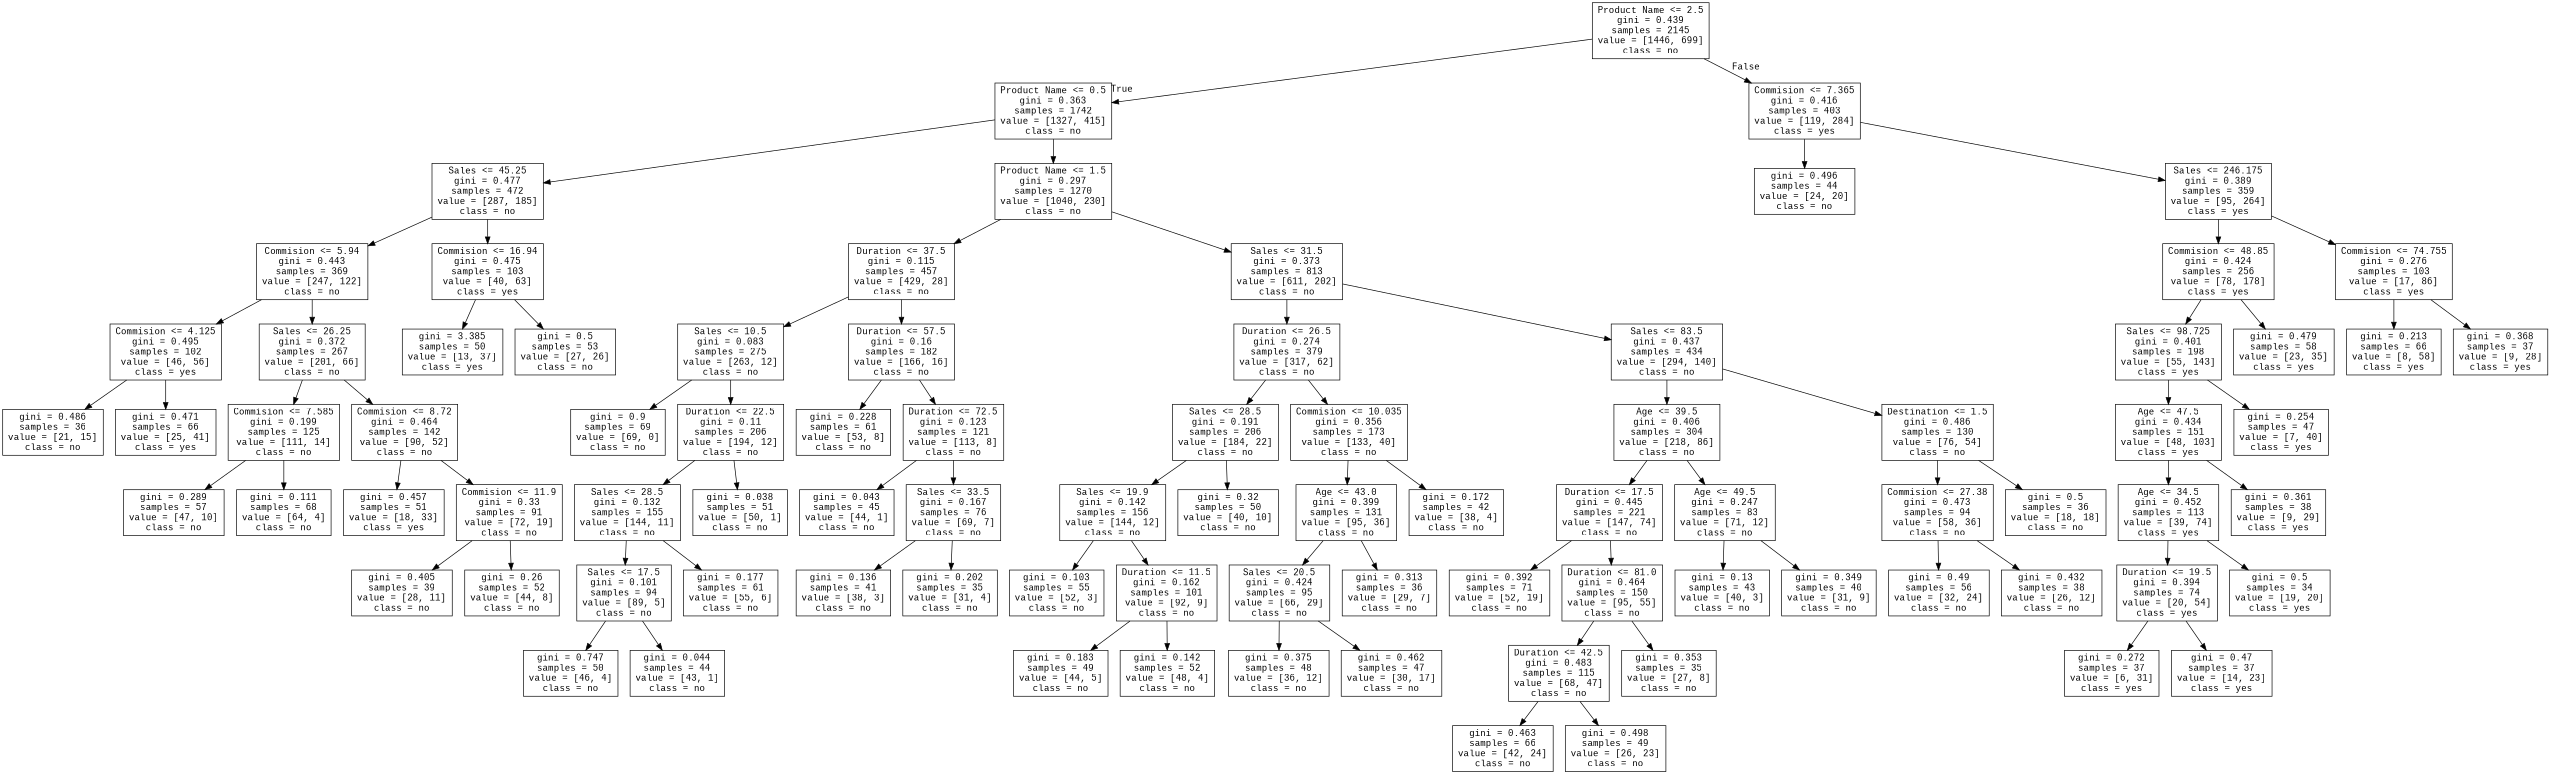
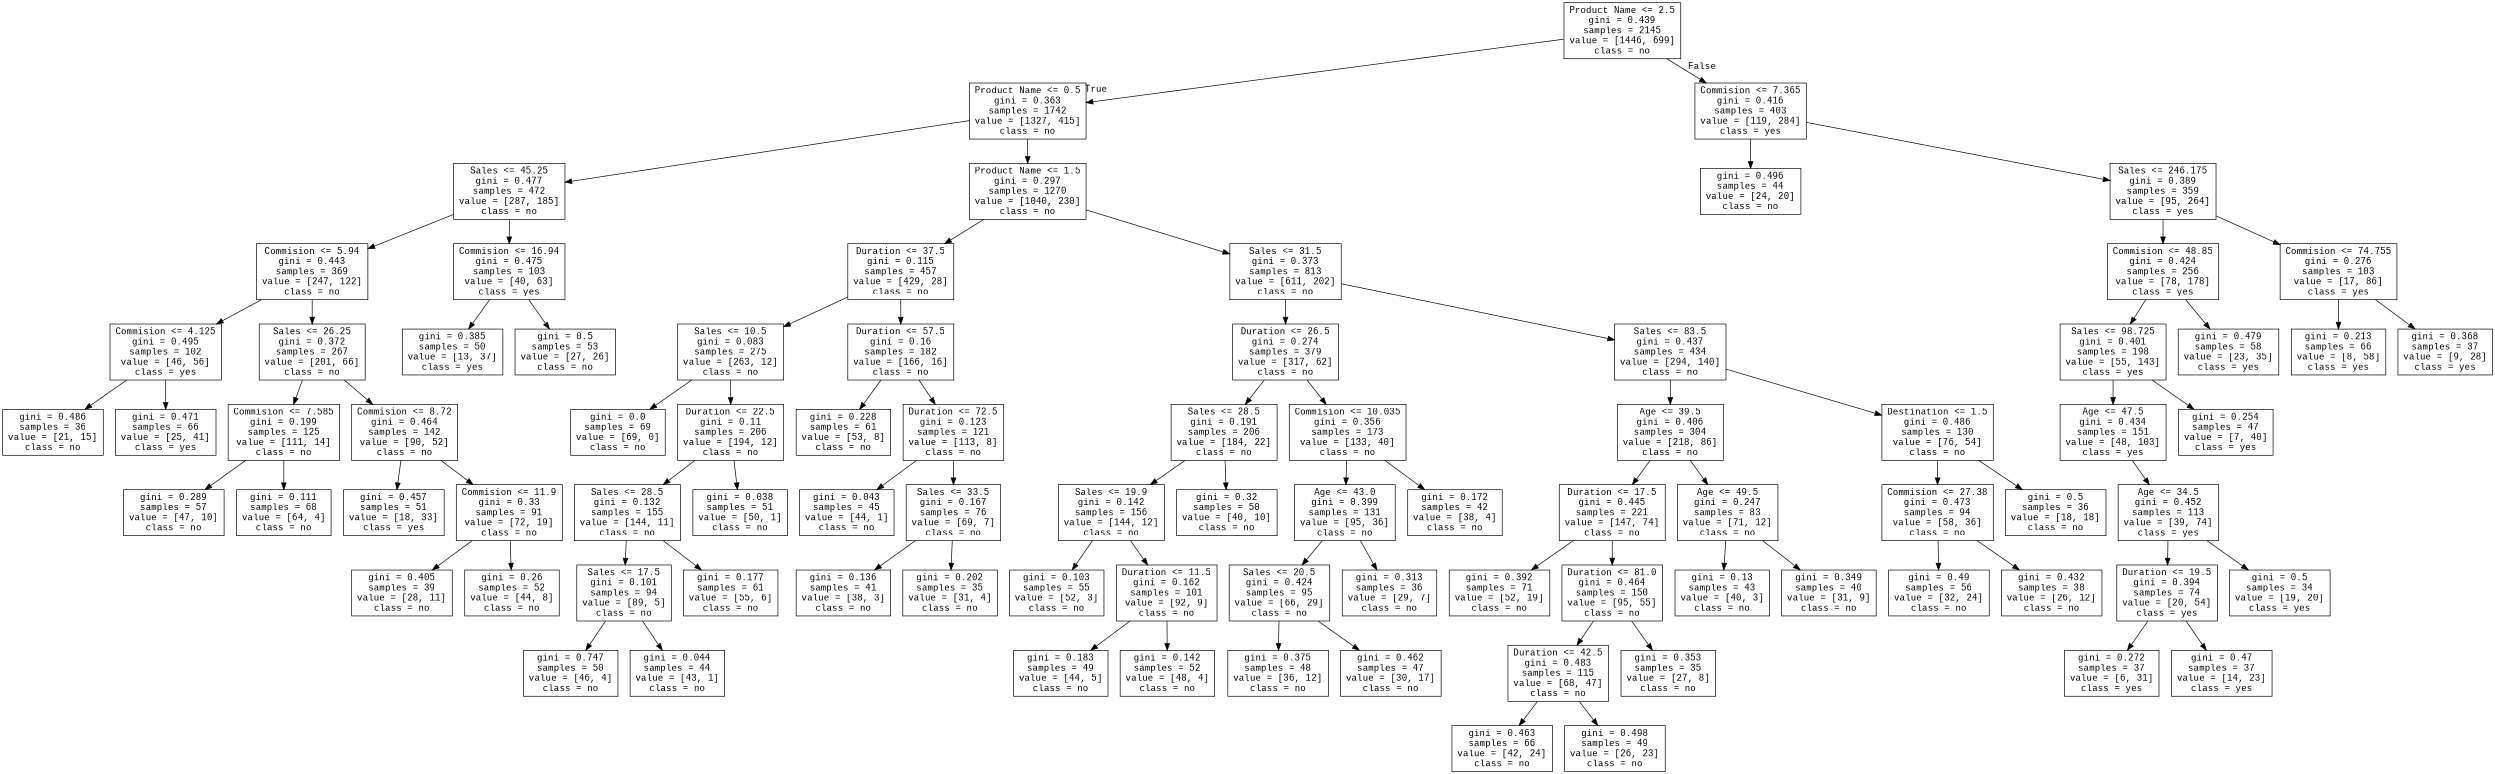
  digraph {
    fontname="Liberation Mono"
    node [fontname="Liberation Mono" shape=box]
    edge [fontname="Liberation Mono"]
    n1 [label="Product Name <= 2.5\ngini = 0.439\nsamples = 2145\nvalue = [1446, 699]\nclass = no"]
    n2 [label="Product Name <= 0.5\ngini = 0.363\nsamples = 1742\nvalue = [1327, 415]\nclass = no"]
    n3 [label="Commision <= 7.365\ngini = 0.416\nsamples = 403\nvalue = [119, 284]\nclass = yes"]
    n4 [label="Sales <= 45.25\ngini = 0.477\nsamples = 472\nvalue = [287, 185]\nclass = no"]
    n5 [label="Product Name <= 1.5\ngini = 0.297\nsamples = 1270\nvalue = [1040, 230]\nclass = no"]
    n6 [label="gini = 0.496\nsamples = 44\nvalue = [24, 20]\nclass = no"]
    n7 [label="Sales <= 246.175\ngini = 0.389\nsamples = 359\nvalue = [95, 264]\nclass = yes"]
    n8 [label="Commision <= 5.94\ngini = 0.443\nsamples = 369\nvalue = [247, 122]\nclass = no"]
    n9 [label="Commision <= 16.94\ngini = 0.475\nsamples = 103\nvalue = [40, 63]\nclass = yes"]
    n10 [label="Duration <= 37.5\ngini = 0.115\nsamples = 457\nvalue = [429, 28]\nclass = no"]
    n11 [label="Sales <= 31.5\ngini = 0.373\nsamples = 813\nvalue = [611, 202]\nclass = no"]
    n12 [label="Commision <= 4.125\ngini = 0.495\nsamples = 102\nvalue = [46, 56]\nclass = yes"]
    n13 [label="Sales <= 26.25\ngini = 0.372\nsamples = 267\nvalue = [201, 66]\nclass = no"]
-   n14 [label="gini = 3.385\nsamples = 50\nvalue = [13, 37]\nclass = yes"]
+   n14 [label="gini = 0.385\nsamples = 50\nvalue = [13, 37]\nclass = yes"]
    n15 [label="gini = 0.5\nsamples = 53\nvalue = [27, 26]\nclass = no"]
    n16 [label="gini = 0.486\nsamples = 36\nvalue = [21, 15]\nclass = no"]
    n17 [label="gini = 0.471\nsamples = 66\nvalue = [25, 41]\nclass = yes"]
    n18 [label="Commision <= 7.585\ngini = 0.199\nsamples = 125\nvalue = [111, 14]\nclass = no"]
    n19 [label="Commision <= 8.72\ngini = 0.464\nsamples = 142\nvalue = [90, 52]\nclass = no"]
    n20 [label="gini = 0.289\nsamples = 57\nvalue = [47, 10]\nclass = no"]
    n21 [label="gini = 0.111\nsamples = 68\nvalue = [64, 4]\nclass = no"]
    n22 [label="gini = 0.457\nsamples = 51\nvalue = [18, 33]\nclass = yes"]
    n23 [label="Commision <= 11.9\ngini = 0.33\nsamples = 91\nvalue = [72, 19]\nclass = no"]
    n24 [label="gini = 0.405\nsamples = 39\nvalue = [28, 11]\nclass = no"]
    n25 [label="gini = 0.26\nsamples = 52\nvalue = [44, 8]\nclass = no"]
    n26 [label="Sales <= 10.5\ngini = 0.083\nsamples = 275\nvalue = [263, 12]\nclass = no"]
    n27 [label="Duration <= 57.5\ngini = 0.16\nsamples = 182\nvalue = [166, 16]\nclass = no"]
    n28 [label="Duration <= 26.5\ngini = 0.274\nsamples = 379\nvalue = [317, 62]\nclass = no"]
    n29 [label="Sales <= 83.5\ngini = 0.437\nsamples = 434\nvalue = [294, 140]\nclass = no"]
-   n30 [label="gini = 0.9\nsamples = 69\nvalue = [69, 0]\nclass = no"]
+   n30 [label="gini = 0.0\nsamples = 69\nvalue = [69, 0]\nclass = no"]
    n31 [label="Duration <= 22.5\ngini = 0.11\nsamples = 206\nvalue = [194, 12]\nclass = no"]
    n32 [label="gini = 0.228\nsamples = 61\nvalue = [53, 8]\nclass = no"]
    n33 [label="Duration <= 72.5\ngini = 0.123\nsamples = 121\nvalue = [113, 8]\nclass = no"]
    n34 [label="Sales <= 28.5\ngini = 0.132\nsamples = 155\nvalue = [144, 11]\nclass = no"]
    n35 [label="gini = 0.038\nsamples = 51\nvalue = [50, 1]\nclass = no"]
    n36 [label="Sales <= 17.5\ngini = 0.101\nsamples = 94\nvalue = [89, 5]\nclass = no"]
    n37 [label="gini = 0.177\nsamples = 61\nvalue = [55, 6]\nclass = no"]
    n38 [label="gini = 0.747\nsamples = 50\nvalue = [46, 4]\nclass = no"]
    n39 [label="gini = 0.044\nsamples = 44\nvalue = [43, 1]\nclass = no"]
    n40 [label="gini = 0.043\nsamples = 45\nvalue = [44, 1]\nclass = no"]
    n41 [label="Sales <= 33.5\ngini = 0.167\nsamples = 76\nvalue = [69, 7]\nclass = no"]
    n42 [label="gini = 0.136\nsamples = 41\nvalue = [38, 3]\nclass = no"]
    n43 [label="gini = 0.202\nsamples = 35\nvalue = [31, 4]\nclass = no"]
    n44 [label="Sales <= 28.5\ngini = 0.191\nsamples = 206\nvalue = [184, 22]\nclass = no"]
    n45 [label="Commision <= 10.035\ngini = 0.356\nsamples = 173\nvalue = [133, 40]\nclass = no"]
    n46 [label="Age <= 39.5\ngini = 0.406\nsamples = 304\nvalue = [218, 86]\nclass = no"]
    n47 [label="Destination <= 1.5\ngini = 0.486\nsamples = 130\nvalue = [76, 54]\nclass = no"]
    n48 [label="Sales <= 19.9\ngini = 0.142\nsamples = 156\nvalue = [144, 12]\nclass = no"]
    n49 [label="gini = 0.32\nsamples = 50\nvalue = [40, 10]\nclass = no"]
    n50 [label="Age <= 43.0\ngini = 0.399\nsamples = 131\nvalue = [95, 36]\nclass = no"]
    n51 [label="gini = 0.172\nsamples = 42\nvalue = [38, 4]\nclass = no"]
    n52 [label="gini = 0.103\nsamples = 55\nvalue = [52, 3]\nclass = no"]
    n53 [label="Duration <= 11.5\ngini = 0.162\nsamples = 101\nvalue = [92, 9]\nclass = no"]
    n54 [label="gini = 0.183\nsamples = 49\nvalue = [44, 5]\nclass = no"]
    n55 [label="gini = 0.142\nsamples = 52\nvalue = [48, 4]\nclass = no"]
    n56 [label="Sales <= 20.5\ngini = 0.424\nsamples = 95\nvalue = [66, 29]\nclass = no"]
    n57 [label="gini = 0.313\nsamples = 36\nvalue = [29, 7]\nclass = no"]
    n58 [label="gini = 0.375\nsamples = 48\nvalue = [36, 12]\nclass = no"]
    n59 [label="gini = 0.462\nsamples = 47\nvalue = [30, 17]\nclass = no"]
    n60 [label="Duration <= 17.5\ngini = 0.445\nsamples = 221\nvalue = [147, 74]\nclass = no"]
    n61 [label="Age <= 49.5\ngini = 0.247\nsamples = 83\nvalue = [71, 12]\nclass = no"]
    n62 [label="Commision <= 27.38\ngini = 0.473\nsamples = 94\nvalue = [58, 36]\nclass = no"]
    n63 [label="gini = 0.5\nsamples = 36\nvalue = [18, 18]\nclass = no"]
    n64 [label="gini = 0.392\nsamples = 71\nvalue = [52, 19]\nclass = no"]
    n65 [label="Duration <= 81.0\ngini = 0.464\nsamples = 150\nvalue = [95, 55]\nclass = no"]
    n66 [label="gini = 0.13\nsamples = 43\nvalue = [40, 3]\nclass = no"]
    n67 [label="gini = 0.349\nsamples = 40\nvalue = [31, 9]\nclass = no"]
    n68 [label="Duration <= 42.5\ngini = 0.483\nsamples = 115\nvalue = [68, 47]\nclass = no"]
    n69 [label="gini = 0.353\nsamples = 35\nvalue = [27, 8]\nclass = no"]
    n70 [label="gini = 0.463\nsamples = 66\nvalue = [42, 24]\nclass = no"]
    n71 [label="gini = 0.498\nsamples = 49\nvalue = [26, 23]\nclass = no"]
    n72 [label="gini = 0.49\nsamples = 56\nvalue = [32, 24]\nclass = no"]
    n73 [label="gini = 0.432\nsamples = 38\nvalue = [26, 12]\nclass = no"]
    n74 [label="Commision <= 48.85\ngini = 0.424\nsamples = 256\nvalue = [78, 178]\nclass = yes"]
    n75 [label="Commision <= 74.755\ngini = 0.276\nsamples = 103\nvalue = [17, 86]\nclass = yes"]
    n76 [label="Sales <= 98.725\ngini = 0.401\nsamples = 198\nvalue = [55, 143]\nclass = yes"]
    n77 [label="gini = 0.479\nsamples = 58\nvalue = [23, 35]\nclass = yes"]
    n78 [label="gini = 0.213\nsamples = 66\nvalue = [8, 58]\nclass = yes"]
    n79 [label="gini = 0.368\nsamples = 37\nvalue = [9, 28]\nclass = yes"]
    n80 [label="Age <= 47.5\ngini = 0.434\nsamples = 151\nvalue = [48, 103]\nclass = yes"]
    n81 [label="gini = 0.254\nsamples = 47\nvalue = [7, 40]\nclass = yes"]
    n82 [label="Age <= 34.5\ngini = 0.452\nsamples = 113\nvalue = [39, 74]\nclass = yes"]
-   n83 [label="gini = 0.361\nsamples = 38\nvalue = [9, 29]\nclass = yes"]
    n84 [label="Duration <= 19.5\ngini = 0.394\nsamples = 74\nvalue = [20, 54]\nclass = yes"]
    n85 [label="gini = 0.5\nsamples = 34\nvalue = [19, 20]\nclass = yes"]
    n86 [label="gini = 0.272\nsamples = 37\nvalue = [6, 31]\nclass = yes"]
    n87 [label="gini = 0.47\nsamples = 37\nvalue = [14, 23]\nclass = yes"]
    n1 -> n2 [headlabel=True labelangle=45 labeldistance=2.5]
    n1 -> n3 [headlabel=False labelangle=-45 labeldistance=2.5]
    n2 -> n4
    n2 -> n5
    n3 -> n6
    n3 -> n7
    n4 -> n8
    n4 -> n9
    n5 -> n10
    n5 -> n11
    n7 -> n74
    n7 -> n75
    n8 -> n12
    n8 -> n13
    n9 -> n14
    n9 -> n15
    n10 -> n26
    n10 -> n27
    n11 -> n28
    n11 -> n29
    n12 -> n16
    n12 -> n17
    n13 -> n18
    n13 -> n19
    n18 -> n20
    n18 -> n21
    n19 -> n22
    n19 -> n23
    n23 -> n24
    n23 -> n25
    n26 -> n30
    n26 -> n31
    n27 -> n32
    n27 -> n33
    n28 -> n44
    n28 -> n45
    n29 -> n46
    n29 -> n47
    n31 -> n34
    n31 -> n35
    n33 -> n40
    n33 -> n41
    n34 -> n36
    n34 -> n37
    n36 -> n38
    n36 -> n39
    n41 -> n42
    n41 -> n43
    n44 -> n48
    n44 -> n49
    n45 -> n50
    n45 -> n51
    n46 -> n60
    n46 -> n61
    n47 -> n62
    n47 -> n63
    n48 -> n52
    n48 -> n53
    n50 -> n56
    n50 -> n57
    n53 -> n54
    n53 -> n55
    n56 -> n58
    n56 -> n59
    n60 -> n64
    n60 -> n65
    n61 -> n66
    n61 -> n67
    n62 -> n72
    n62 -> n73
    n65 -> n68
    n65 -> n69
    n68 -> n70
    n68 -> n71
    n74 -> n76
    n74 -> n77
    n75 -> n78
    n75 -> n79
    n76 -> n80
    n76 -> n81
    n80 -> n82
-   n80 -> n83
    n82 -> n84
    n82 -> n85
    n84 -> n86
    n84 -> n87
  }
